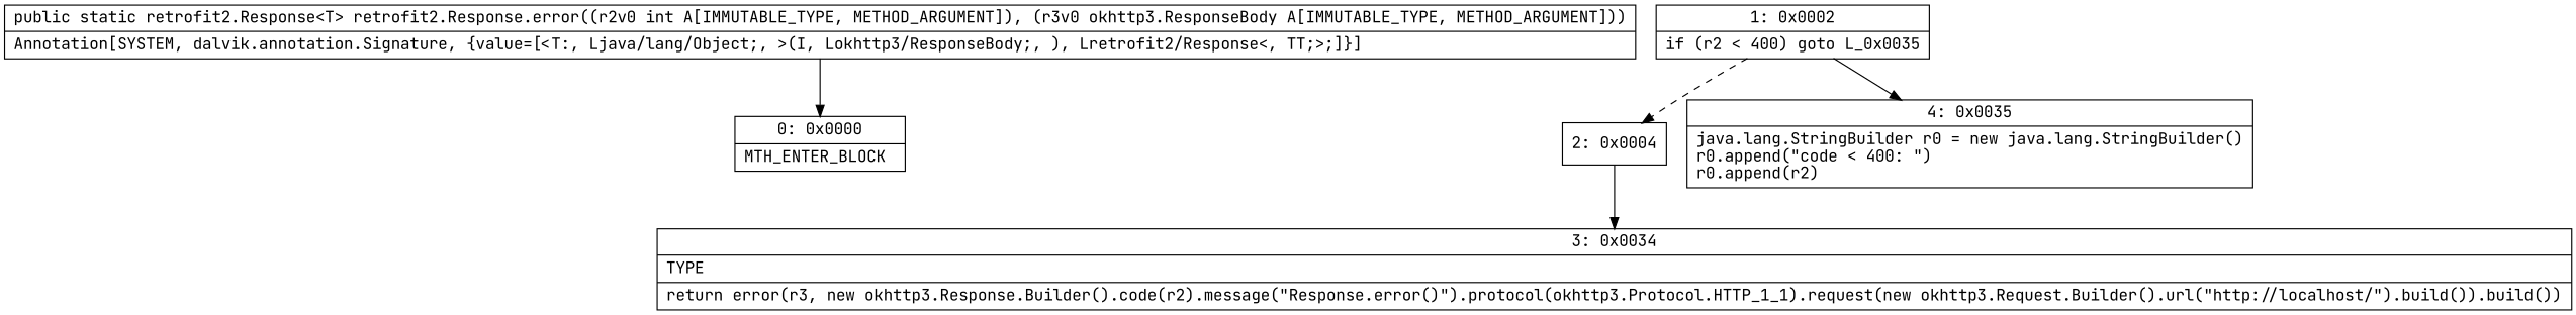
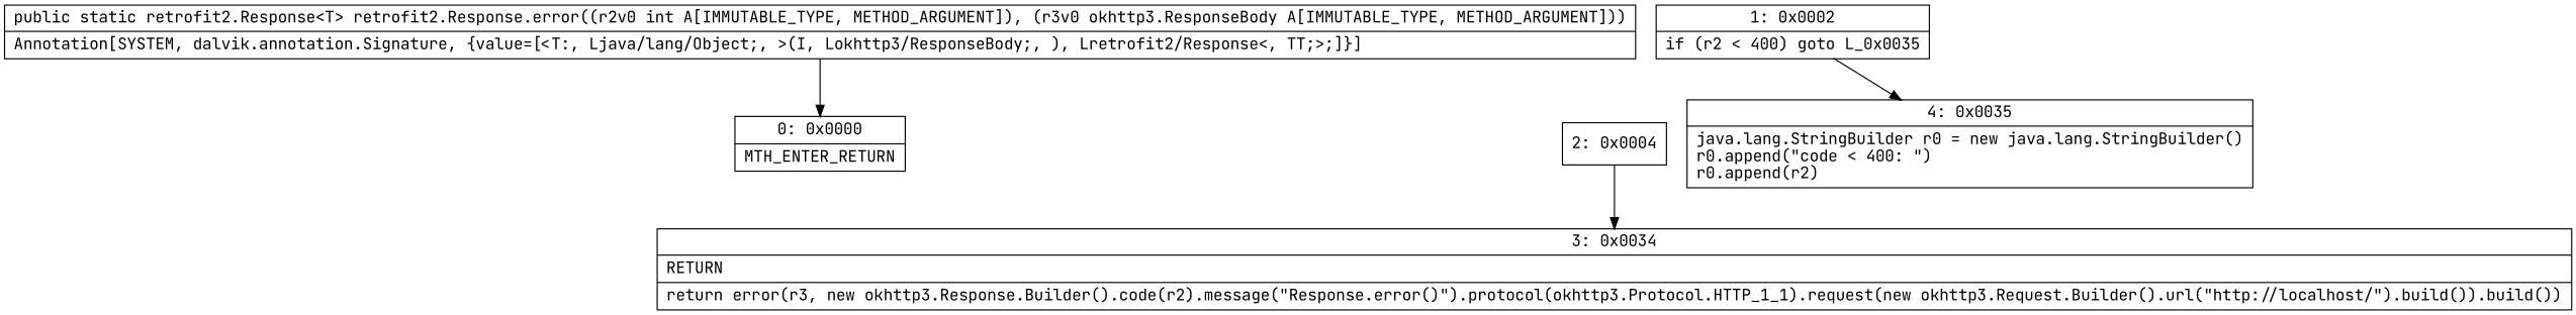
  digraph {
    fontname="JetBrains Mono"
    node [fontname="JetBrains Mono" shape=record]
    edge [fontname="JetBrains Mono"]
-   n1 [label="{0\:\ 0x0000|MTH_ENTER_BLOCK\l}"]
+   n1 [label="{0\:\ 0x0000|MTH_ENTER_RETURN\l}"]
    n2 [label="{1\:\ 0x0002|if (r2 \< 400) goto L_0x0035\l}"]
    n3 [label="{2\:\ 0x0004}"]
    n4 [label="{4\:\ 0x0035|java.lang.StringBuilder r0 = new java.lang.StringBuilder()\lr0.append(\"code \< 400: \")\lr0.append(r2)\l}"]
-   n5 [label="{3\:\ 0x0034|TYPE\l|return error(r3, new okhttp3.Response.Builder().code(r2).message(\"Response.error()\").protocol(okhttp3.Protocol.HTTP_1_1).request(new okhttp3.Request.Builder().url(\"http:\/\/localhost\/\").build()).build())\l}"]
+   n5 [label="{3\:\ 0x0034|RETURN\l|return error(r3, new okhttp3.Response.Builder().code(r2).message(\"Response.error()\").protocol(okhttp3.Protocol.HTTP_1_1).request(new okhttp3.Request.Builder().url(\"http:\/\/localhost\/\").build()).build())\l}"]
    n6 [label="{public static retrofit2.Response\<T\> retrofit2.Response.error((r2v0 int A[IMMUTABLE_TYPE, METHOD_ARGUMENT]), (r3v0 okhttp3.ResponseBody A[IMMUTABLE_TYPE, METHOD_ARGUMENT]))  | Annotation[SYSTEM, dalvik.annotation.Signature, \{value=[\<T:, Ljava\/lang\/Object;, \>(I, Lokhttp3\/ResponseBody;, ), Lretrofit2\/Response\<, TT;\>;]\}]\l}"]
-   n2 -> n3 [style=dashed]
    n2 -> n4
    n3 -> n5
    n6 -> n1
  }
